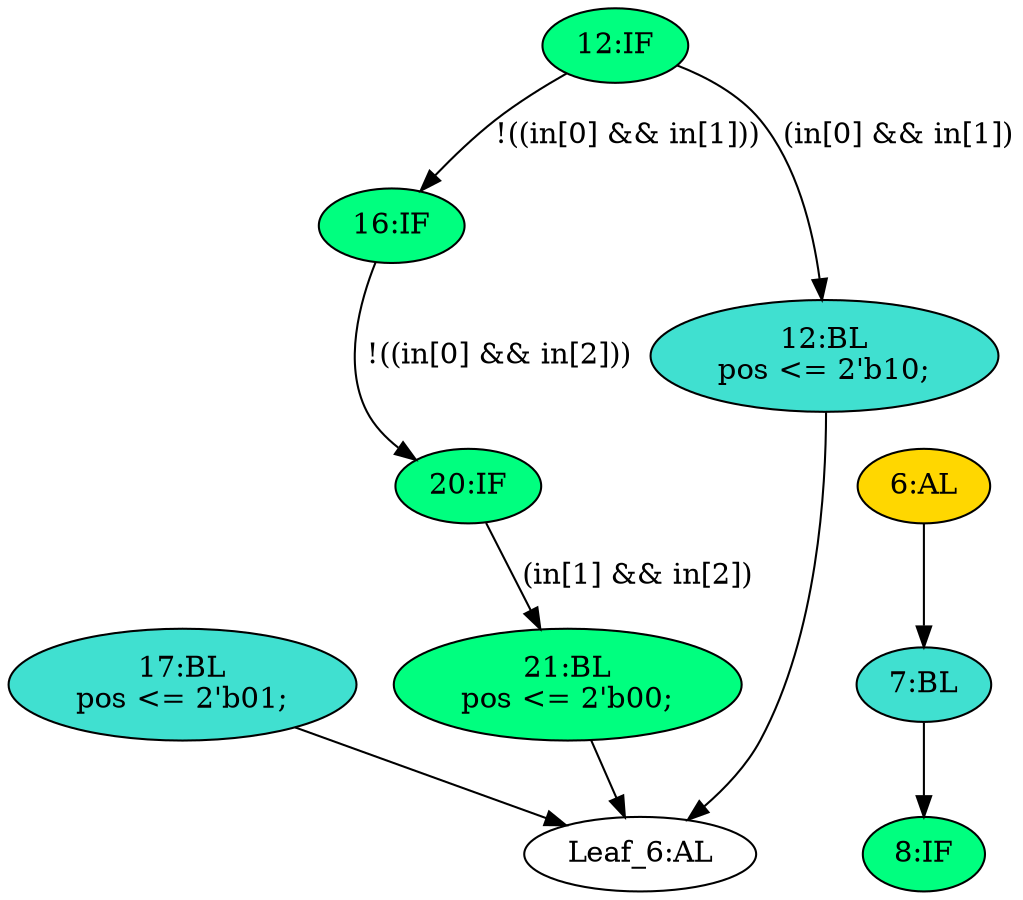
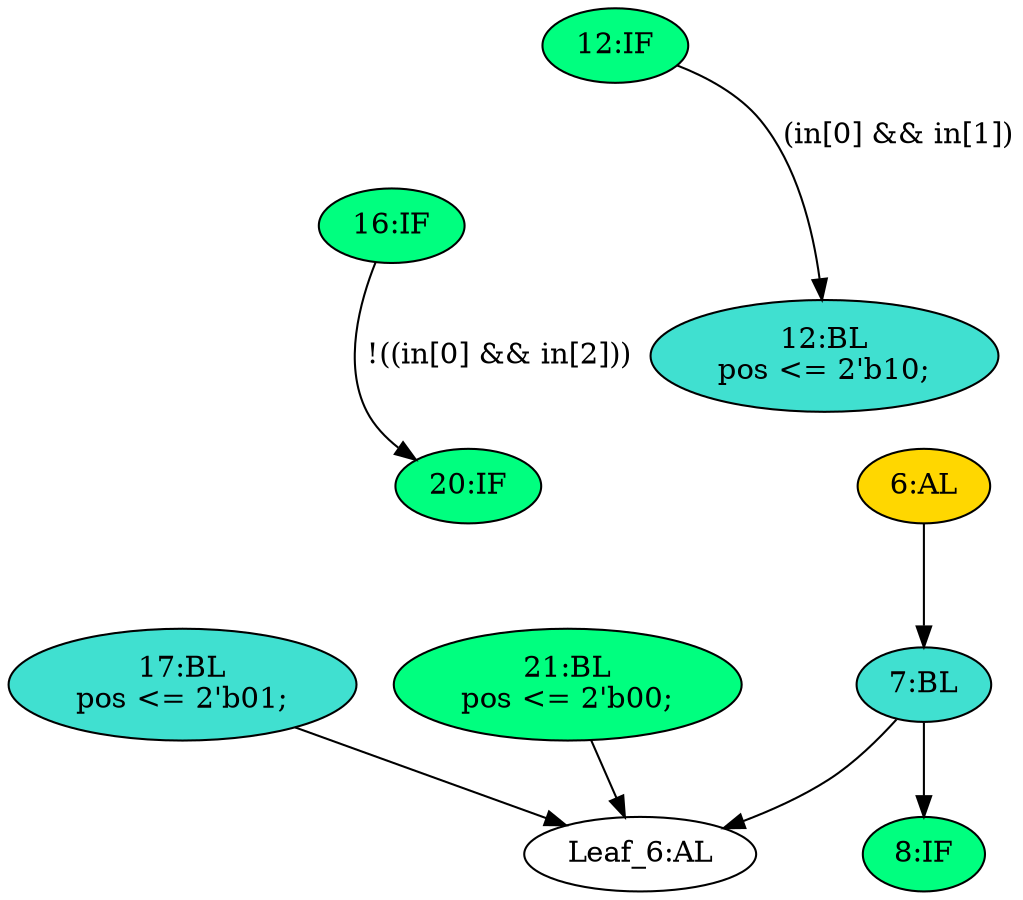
  strict digraph {
    node [fillcolor=springgreen statements="[]" style=filled typ=IfStatement]
    edge [cond="[]" lineno=None]
    n1 [ast="<pyverilog.vparser.ast.IfStatement object at 0x7fde3e0ccd10>" label="16:IF"]
    n2 [ast="<pyverilog.vparser.ast.IfStatement object at 0x7fde3e0cce50>" label="20:IF"]
    n3 [ast="<pyverilog.vparser.ast.Block object at 0x7fde3e0dc410>" fillcolor=turquoise label="17:BL\npos <= 2'b01;" statements="[<pyverilog.vparser.ast.NonblockingSubstitution object at 0x7fde3e0dc450>]" typ=Block]
    n4 [def_var="['pos']" label="Leaf_6:AL" fillcolor="" statements="" style="" typ=""]
    n5 [ast="<pyverilog.vparser.ast.Block object at 0x7fde3e0dc0d0>" label="21:BL\npos <= 2'b00;" statements="[<pyverilog.vparser.ast.NonblockingSubstitution object at 0x7fde3e0dc110>]" typ=Block]
    n6 [ast="<pyverilog.vparser.ast.IfStatement object at 0x7fde3e0dcc90>" label="8:IF"]
    n7 [ast="<pyverilog.vparser.ast.IfStatement object at 0x7fde3e0dc790>" label="12:IF"]
    n8 [ast="<pyverilog.vparser.ast.Block object at 0x7fde3e0dc7d0>" fillcolor=turquoise label="12:BL\npos <= 2'b10;" statements="[<pyverilog.vparser.ast.NonblockingSubstitution object at 0x7fde3e0dc810>]" typ=Block]
    n9 [ast="<pyverilog.vparser.ast.Always object at 0x7fde3e0dcb50>" clk_sens=False fillcolor=gold label="6:AL" sens="[]" typ=Always use_var="['in']"]
    n10 [ast="<pyverilog.vparser.ast.Block object at 0x7fde3e0dcc50>" fillcolor=turquoise label="7:BL" typ=Block]
    n1 -> n2 [cond="['in', 'in']" label="!((in[0] && in[2]))" lineno=16]
-   n2 -> n5 [cond="['in', 'in']" label="(in[1] && in[2])" lineno=20]
    n3 -> n4
    n5 -> n4
-   n7 -> n1 [cond="['in', 'in']" label="!((in[0] && in[1]))" lineno=12]
    n7 -> n8 [cond="['in', 'in']" label="(in[0] && in[1])" lineno=12]
-   n8 -> n4
+   n10 -> n4
    n9 -> n10
    n10 -> n6
  }
